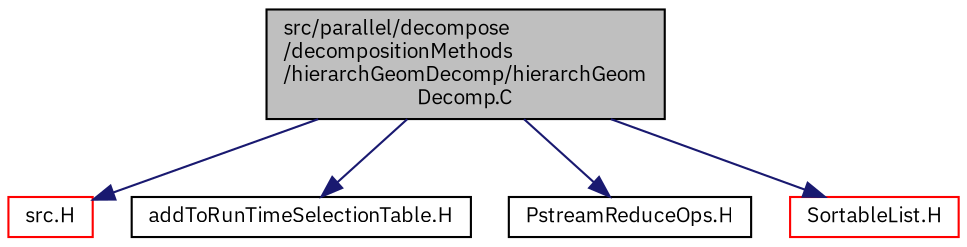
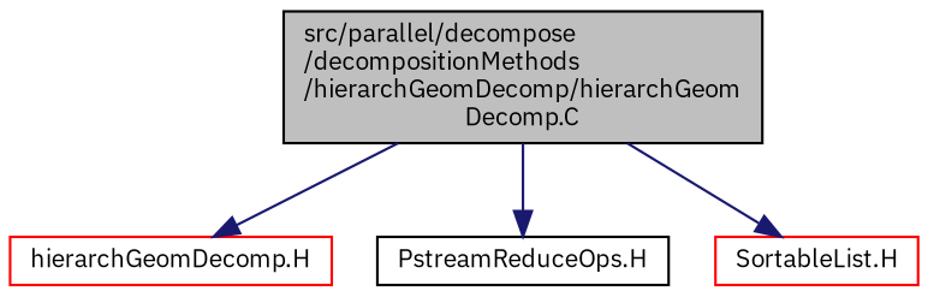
  digraph {
    fontname="IBM Plex Sans"
    node [color=black fontname="IBM Plex Sans" fontsize=10 shape=record]
    edge [color=midnightblue fontname="IBM Plex Sans" fontsize=10 labelfontname=Helvetica labelfontsize=10 style=solid]
    n1 [fillcolor=grey75 fontcolor=black height=0.2 label="src/parallel/decompose\l/decompositionMethods\l/hierarchGeomDecomp/hierarchGeom\lDecomp.C" style=filled width=0.4]
-   n2 [color=red height=0.2 label="src.H" width=0.4]
-   n3 [height=0.2 label="addToRunTimeSelectionTable.H" width=0.4]
+   n2 [color=red height=0.2 label="hierarchGeomDecomp.H" width=0.4]
    n4 [height=0.2 label="PstreamReduceOps.H" width=0.4]
    n5 [color=red height=0.2 label="SortableList.H" width=0.4]
    n1 -> n2
-   n1 -> n3
    n1 -> n4
    n1 -> n5
  }
